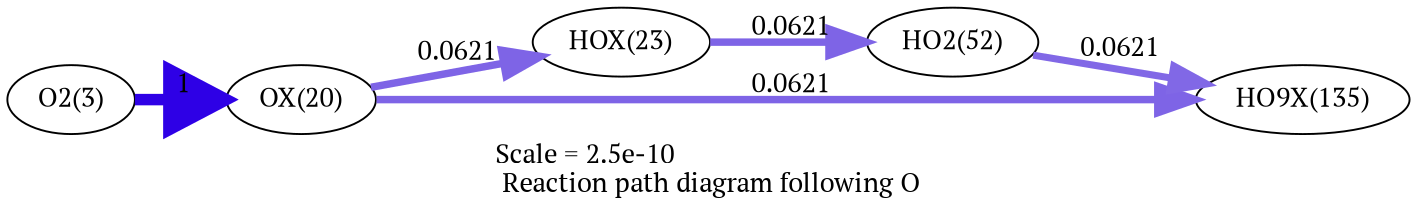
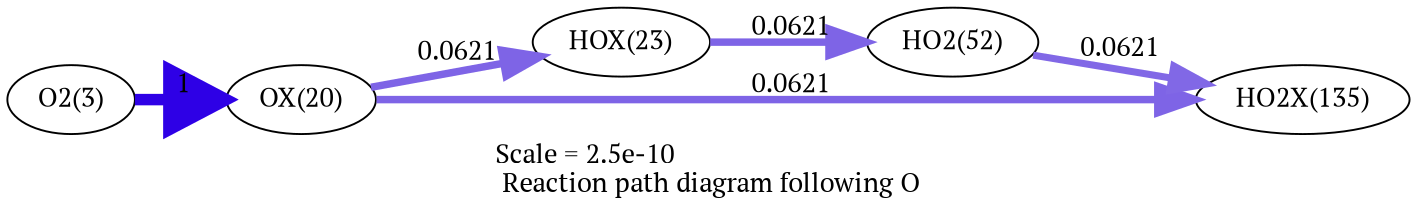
  digraph {
    fontname="PT Serif"
    label="Scale = 2.5e-10\l Reaction path diagram following O"
    rankdir=LR
    node [fontname="PT Serif"]
    edge [arrowsize=1.95 color="0.7, 0.562, 0.9" fontname="PT Serif" penwidth=3.9]
    n1 [label="O2(3)"]
    n2 [label="OX(20)"]
    n3 [label="HOX(23)"]
-   n4 [label="HO9X(135)"]
+   n4 [label="HO2X(135)"]
    n5 [label="HO2(52)"]
    n1 -> n2 [arrowsize=3 color="0.7, 1.5, 0.9" label=" 1" penwidth=6]
    n2 -> n3 [label=" 0.0621"]
    n2 -> n4 [label=" 0.0621"]
    n3 -> n5 [label=" 0.0621"]
    n5 -> n4 [arrowsize=1.84 color="0.7, 0.546, 0.9" label=" 0.0621" penwidth=3.68]
  }
